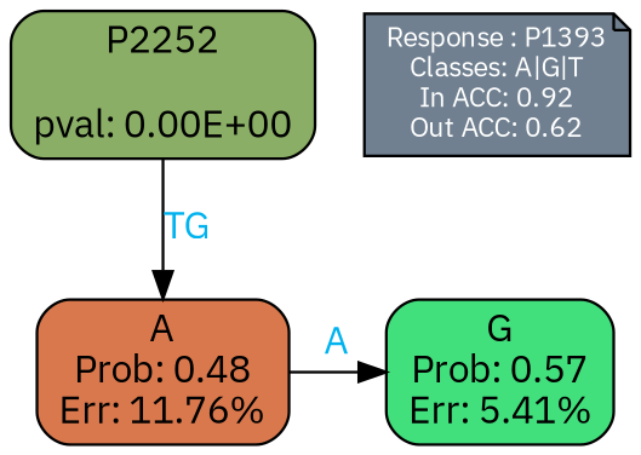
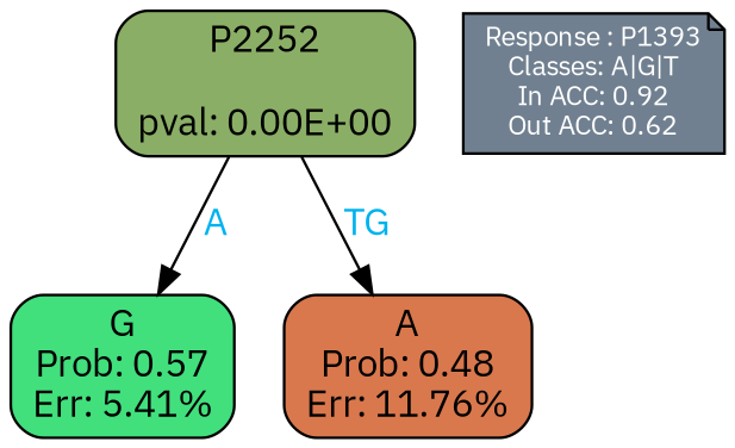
  digraph {
    fontname="IBM Plex Sans"
    ranksep=equally
    splines=polylines
    node [color=black fontname="IBM Plex Sans" shape=box style="filled, rounded"]
    edge [fontcolor=deepskyblue2 fontname="IBM Plex Sans"]
    n1 [fillcolor="#42df7d" label="G\nProb: 0.57\nErr: 5.41%"]
    n2 [fillcolor="#d9784d" label="A\nProb: 0.48\nErr: 11.76%"]
    n3 [align=left fillcolor=slategray fontcolor=white fontsize=10 label="Response : P1393\nClasses: A|G|T\nIn ACC: 0.92\nOut ACC: 0.62\n" shape=note style=filled]
    n4 [fillcolor="#8aae66" label="P2252\n\npval: 0.00E+00"]
    subgraph sub_1 {
      rank=same
      n1
      n2
    }
    subgraph sub_2 {
      rank=same
      n3
      n4
    }
-   n2 -> n1 [label=A]
+   n4 -> n1 [label=A]
    n4 -> n2 [label=TG]
  }
